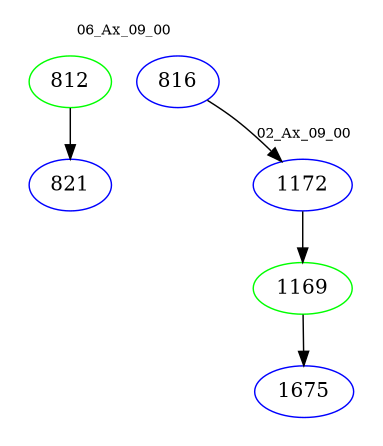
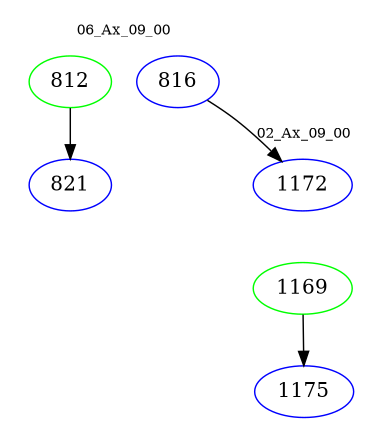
  digraph {
    node [color=blue]
    edge [color=black]
    n1 [label=816]
    n2 [color=green label=812]
    n3 [label=821]
    n4 [label=1172]
    n5 [color=green label=1169]
-   n6 [label=1675]
+   n6 [label=1175]
    subgraph cluster_1 {
      color=white
      fontsize=10
      label="06_Ax_09_00"
      n1
      n2
      n3
    }
    subgraph cluster_2 {
      color=white
      fontsize=10
      label="02_Ax_09_00"
      n4
      n5
      n6
    }
    n1 -> n4
    n2 -> n3
-   n4 -> n5
    n5 -> n6
  }
